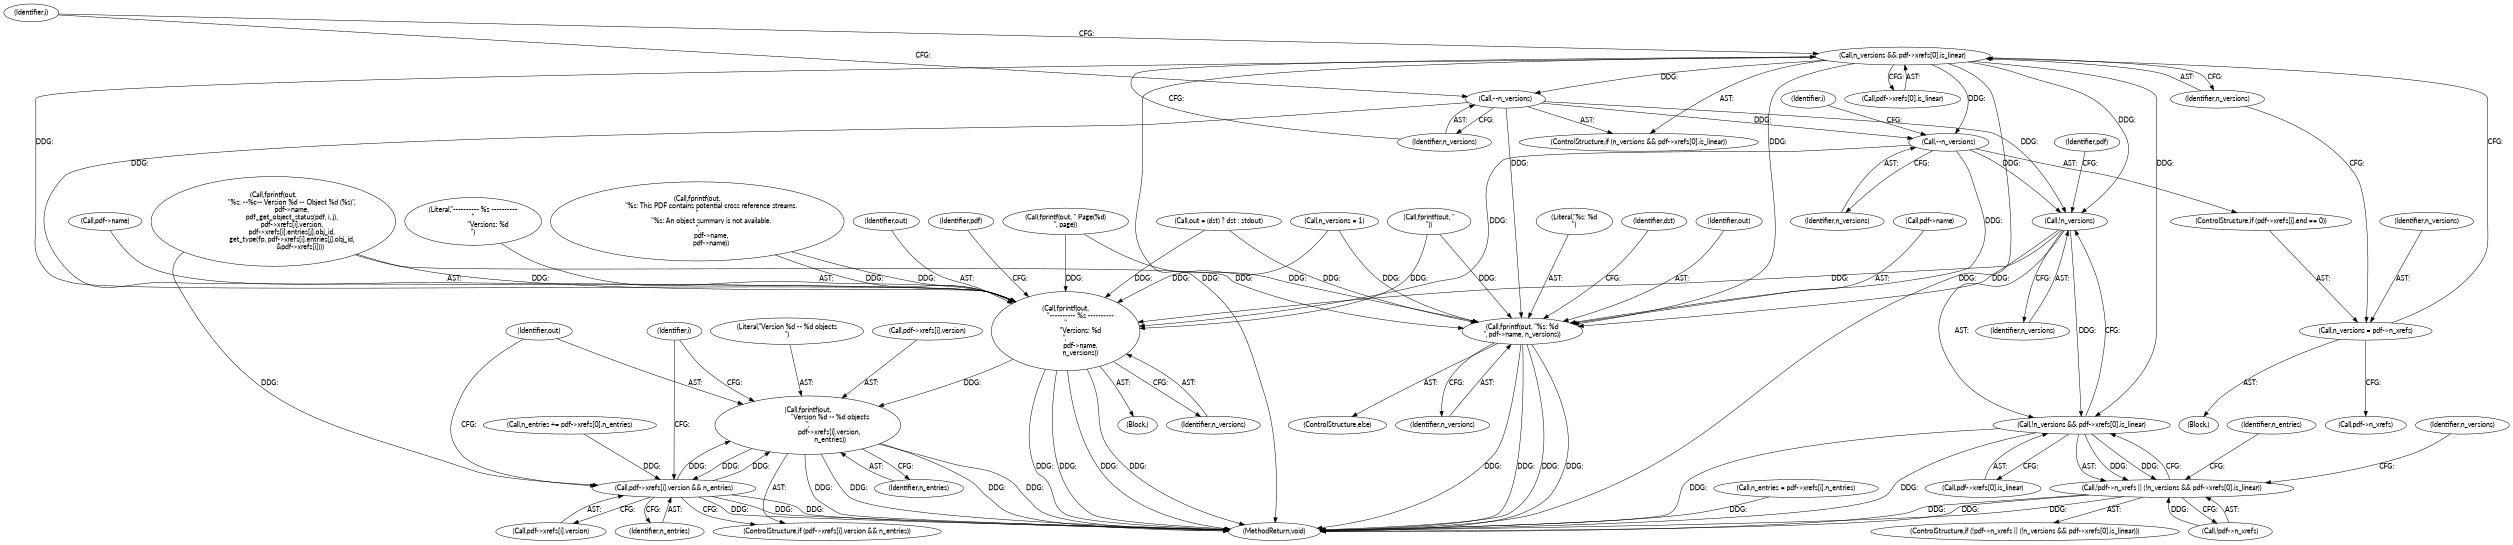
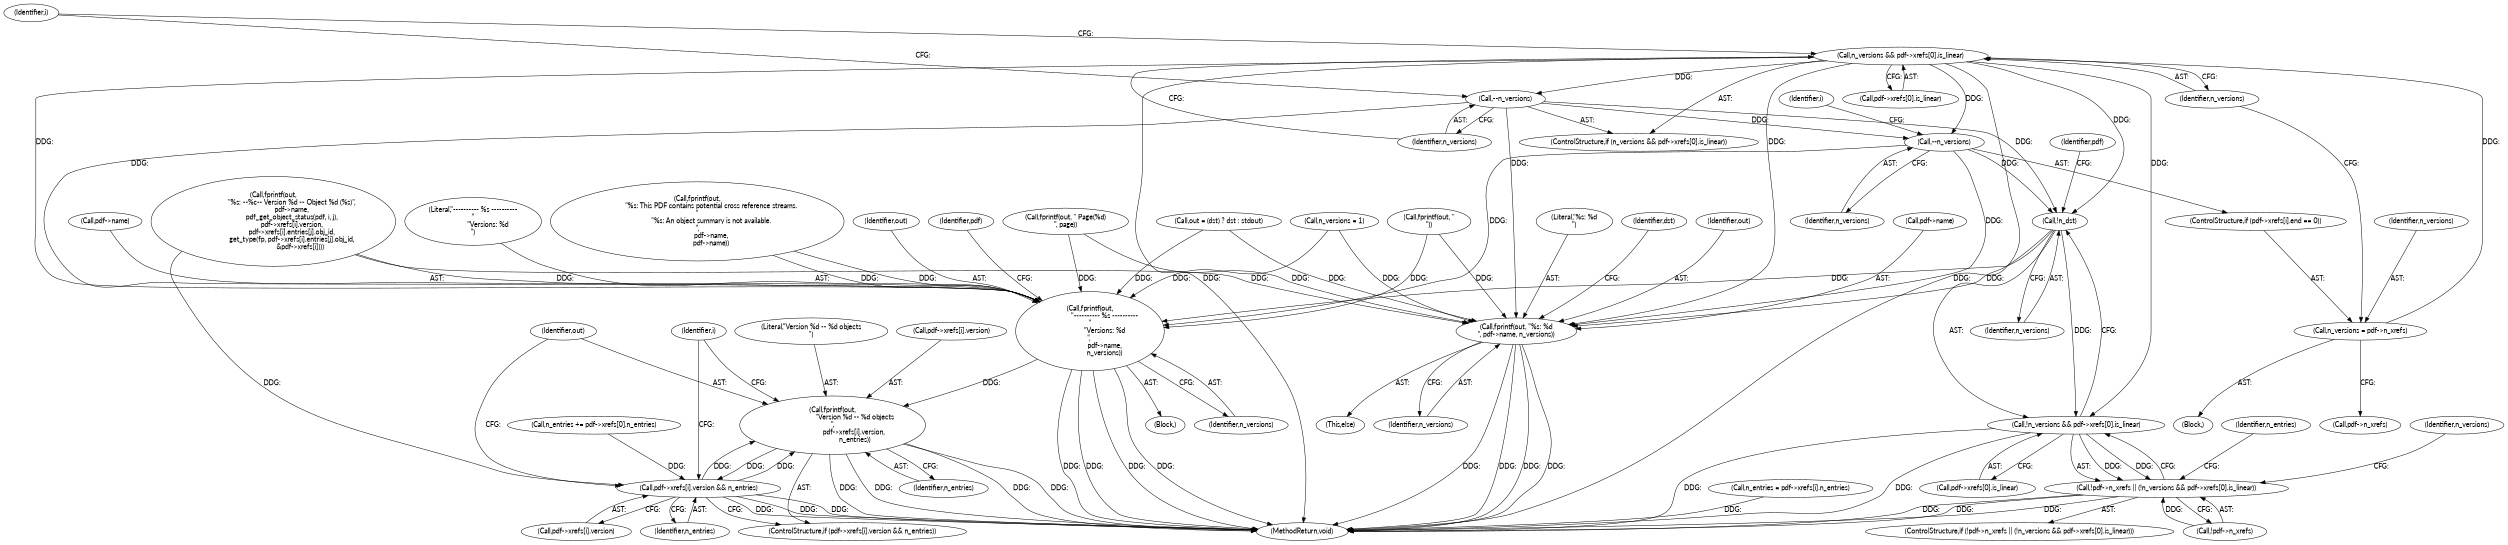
  digraph {
    fontname=Lato
    node [fontname=Lato]
    edge [fontname=Lato]
    n1 [label="(Call,n_versions && pdf->xrefs[0].is_linear)"]
    n2 [label="(Call,--n_versions)"]
    n3 [label="(Call,--n_versions)"]
-   n4 [label="(Call,!n_versions)"]
+   n4 [label="(Call,!n_dst)"]
    n5 [label="(Call,!n_versions && pdf->xrefs[0].is_linear)"]
    n6 [label="(Call,fprintf(out,\n                \"---------- %s ----------\n\"\n                \"Versions: %d\n\", \n                pdf->name,\n                n_versions))"]
    n7 [label="(Call,fprintf(out, \"%s: %d\n\", pdf->name, n_versions))"]
    n8 [label="(Identifier,n_versions)"]
    n9 [label="(MethodReturn,void)"]
    n10 [label="(Call,pdf->xrefs[0].is_linear)"]
    n11 [label="(ControlStructure,if (n_versions && pdf->xrefs[0].is_linear))"]
    n12 [label="(Identifier,n_versions)"]
    n13 [label="(Identifier,n_versions)"]
    n14 [label="(ControlStructure,if (pdf->xrefs[i].end == 0))"]
    n15 [label="(Identifier,n_versions)"]
    n16 [label="(Call,!pdf->n_xrefs || (!n_versions && pdf->xrefs[0].is_linear))"]
    n17 [label="(Call,pdf->xrefs[0].is_linear)"]
    n18 [label="(Call,fprintf(out,\n                        \"Version %d -- %d objects\n\",\n                        pdf->xrefs[i].version, \n                        n_entries))"]
    n19 [label="(Block,)"]
    n20 [label="(Identifier,n_versions)"]
    n21 [label="(Identifier,n_versions)"]
-   n22 [label="(ControlStructure,else)"]
+   n22 [label="(This,else)"]
    n23 [label="(Call,n_versions = pdf->n_xrefs)"]
    n24 [label="(Call,pdf->n_xrefs)"]
    n25 [label="(Block,)"]
    n26 [label="(Call,!pdf->n_xrefs)"]
    n27 [label="(ControlStructure,if (!pdf->n_xrefs || (!n_versions && pdf->xrefs[0].is_linear)))"]
    n28 [label="(Call,pdf->xrefs[i].version && n_entries)"]
    n29 [label="(Identifier,n_entries)"]
    n30 [label="(ControlStructure,if (pdf->xrefs[i].version && n_entries))"]
    n31 [label="(Identifier,n_entries)"]
    n32 [label="(Call,pdf->xrefs[i].version)"]
    n33 [label="(Call,pdf->name)"]
    n34 [label="(Call,pdf->xrefs[i].version)"]
    n35 [label="(Identifier,out)"]
    n36 [label="(Literal,\"%s: %d\n\")"]
    n37 [label="(Identifier,pdf)"]
    n38 [label="(Call,out = (dst) ? dst : stdout)"]
    n39 [label="(Call,fprintf(out,\n                    \"%s: --%c-- Version %d -- Object %d (%s)\",\n                    pdf->name,\n                    pdf_get_object_status(pdf, i, j),\n                    pdf->xrefs[i].version,\n                    pdf->xrefs[i].entries[j].obj_id,\n                    get_type(fp, pdf->xrefs[i].entries[j].obj_id,\n                             &pdf->xrefs[i])))"]
    n40 [label="(Identifier,out)"]
    n41 [label="(Identifier,out)"]
    n42 [label="(Identifier,pdf)"]
    n43 [label="(Literal,\"Version %d -- %d objects\n\")"]
    n44 [label="(Call,fprintf(out, \" Page(%d)\n\", page))"]
    n45 [label="(Identifier,n_entries)"]
    n46 [label="(Call,pdf->name)"]
    n47 [label="(Call,n_versions = 1)"]
    n48 [label="(Identifier,n_versions)"]
    n49 [label="(Identifier,n_versions)"]
    n50 [label="(Literal,\"---------- %s ----------\n\"\n                \"Versions: %d\n\")"]
    n51 [label="(Identifier,i)"]
    n52 [label="(Call,fprintf(out, \"\n\"))"]
    n53 [label="(Call,fprintf(out,\n               \"%s: This PDF contains potential cross reference streams.\n\"\n               \"%s: An object summary is not available.\n\",\n               pdf->name,\n               pdf->name))"]
    n54 [label="(Call,n_entries += pdf->xrefs[0].n_entries)"]
    n55 [label="(Identifier,i)"]
    n56 [label="(Call,n_entries = pdf->xrefs[i].n_entries)"]
    n57 [label="(Identifier,i)"]
    n58 [label="(Identifier,dst)"]
    n1 -> n2 [label="DDG: "]
    n1 -> n3 [label="DDG: "]
    n1 -> n4 [label="DDG: "]
    n1 -> n5 [label="DDG: "]
    n1 -> n6 [label="DDG: "]
    n1 -> n7 [label="DDG: "]
    n1 -> n8 [label="CFG: "]
    n1 -> n9 [label="DDG: "]
    n1 -> n9 [label="DDG: "]
    n1 -> n10 [label="CFG: "]
    n1 -> n11 [label="AST: "]
    n2 -> n3 [label="DDG: "]
    n2 -> n4 [label="DDG: "]
    n2 -> n6 [label="DDG: "]
    n2 -> n7 [label="DDG: "]
    n2 -> n11 [label="AST: "]
    n2 -> n12 [label="CFG: "]
    n3 -> n4 [label="DDG: "]
    n3 -> n6 [label="DDG: "]
    n3 -> n7 [label="DDG: "]
    n3 -> n13 [label="CFG: "]
    n3 -> n14 [label="AST: "]
    n4 -> n5 [label="AST: "]
    n4 -> n5 [label="DDG: "]
    n4 -> n6 [label="DDG: "]
    n4 -> n7 [label="DDG: "]
    n4 -> n15 [label="CFG: "]
    n5 -> n4 [label="CFG: "]
    n5 -> n9 [label="DDG: "]
    n5 -> n9 [label="DDG: "]
    n5 -> n16 [label="AST: "]
    n5 -> n16 [label="DDG: "]
    n5 -> n16 [label="DDG: "]
    n5 -> n17 [label="CFG: "]
    n6 -> n9 [label="DDG: "]
    n6 -> n9 [label="DDG: "]
    n6 -> n9 [label="DDG: "]
    n6 -> n9 [label="DDG: "]
    n6 -> n18 [label="DDG: "]
    n6 -> n19 [label="AST: "]
    n6 -> n20 [label="CFG: "]
    n7 -> n9 [label="DDG: "]
    n7 -> n9 [label="DDG: "]
    n7 -> n9 [label="DDG: "]
    n7 -> n9 [label="DDG: "]
    n7 -> n21 [label="CFG: "]
    n7 -> n22 [label="AST: "]
    n8 -> n1 [label="AST: "]
    n8 -> n23 [label="CFG: "]
    n10 -> n1 [label="AST: "]
    n12 -> n1 [label="CFG: "]
    n12 -> n2 [label="AST: "]
    n13 -> n3 [label="AST: "]
    n14 -> n23 [label="AST: "]
    n15 -> n4 [label="AST: "]
    n16 -> n5 [label="CFG: "]
    n16 -> n9 [label="DDG: "]
    n16 -> n9 [label="DDG: "]
    n16 -> n9 [label="DDG: "]
    n16 -> n26 [label="CFG: "]
    n16 -> n27 [label="AST: "]
    n17 -> n5 [label="AST: "]
    n18 -> n9 [label="DDG: "]
    n18 -> n9 [label="DDG: "]
    n18 -> n9 [label="DDG: "]
    n18 -> n9 [label="DDG: "]
    n18 -> n28 [label="DDG: "]
    n18 -> n29 [label="CFG: "]
    n18 -> n30 [label="AST: "]
    n20 -> n6 [label="AST: "]
    n21 -> n7 [label="AST: "]
-   n23 -> n1 [label="CFG: "]
+   n23 -> n1 [label="DDG: "]
    n23 -> n24 [label="CFG: "]
    n23 -> n25 [label="AST: "]
    n26 -> n16 [label="AST: "]
    n26 -> n16 [label="DDG: "]
    n28 -> n9 [label="DDG: "]
    n28 -> n9 [label="DDG: "]
    n28 -> n9 [label="DDG: "]
    n28 -> n18 [label="DDG: "]
    n28 -> n18 [label="DDG: "]
    n28 -> n30 [label="CFG: "]
    n28 -> n31 [label="CFG: "]
    n28 -> n32 [label="CFG: "]
    n29 -> n18 [label="AST: "]
    n31 -> n28 [label="AST: "]
    n32 -> n28 [label="AST: "]
    n33 -> n7 [label="AST: "]
    n34 -> n18 [label="AST: "]
    n35 -> n6 [label="AST: "]
    n36 -> n7 [label="AST: "]
    n37 -> n6 [label="CFG: "]
    n38 -> n6 [label="DDG: "]
    n38 -> n7 [label="DDG: "]
    n39 -> n6 [label="DDG: "]
    n39 -> n7 [label="DDG: "]
    n39 -> n28 [label="DDG: "]
    n40 -> n7 [label="AST: "]
    n41 -> n18 [label="AST: "]
    n41 -> n28 [label="CFG: "]
    n42 -> n4 [label="CFG: "]
    n43 -> n18 [label="AST: "]
    n44 -> n6 [label="DDG: "]
    n44 -> n7 [label="DDG: "]
    n45 -> n16 [label="CFG: "]
    n46 -> n6 [label="AST: "]
    n47 -> n6 [label="DDG: "]
    n47 -> n7 [label="DDG: "]
    n48 -> n23 [label="AST: "]
    n49 -> n16 [label="CFG: "]
    n50 -> n6 [label="AST: "]
    n51 -> n3 [label="CFG: "]
    n52 -> n6 [label="DDG: "]
    n52 -> n7 [label="DDG: "]
    n53 -> n6 [label="DDG: "]
    n53 -> n6 [label="DDG: "]
    n54 -> n28 [label="DDG: "]
    n55 -> n18 [label="CFG: "]
    n55 -> n28 [label="CFG: "]
    n56 -> n9 [label="DDG: "]
    n57 -> n1 [label="CFG: "]
    n57 -> n2 [label="CFG: "]
    n58 -> n7 [label="CFG: "]
  }
